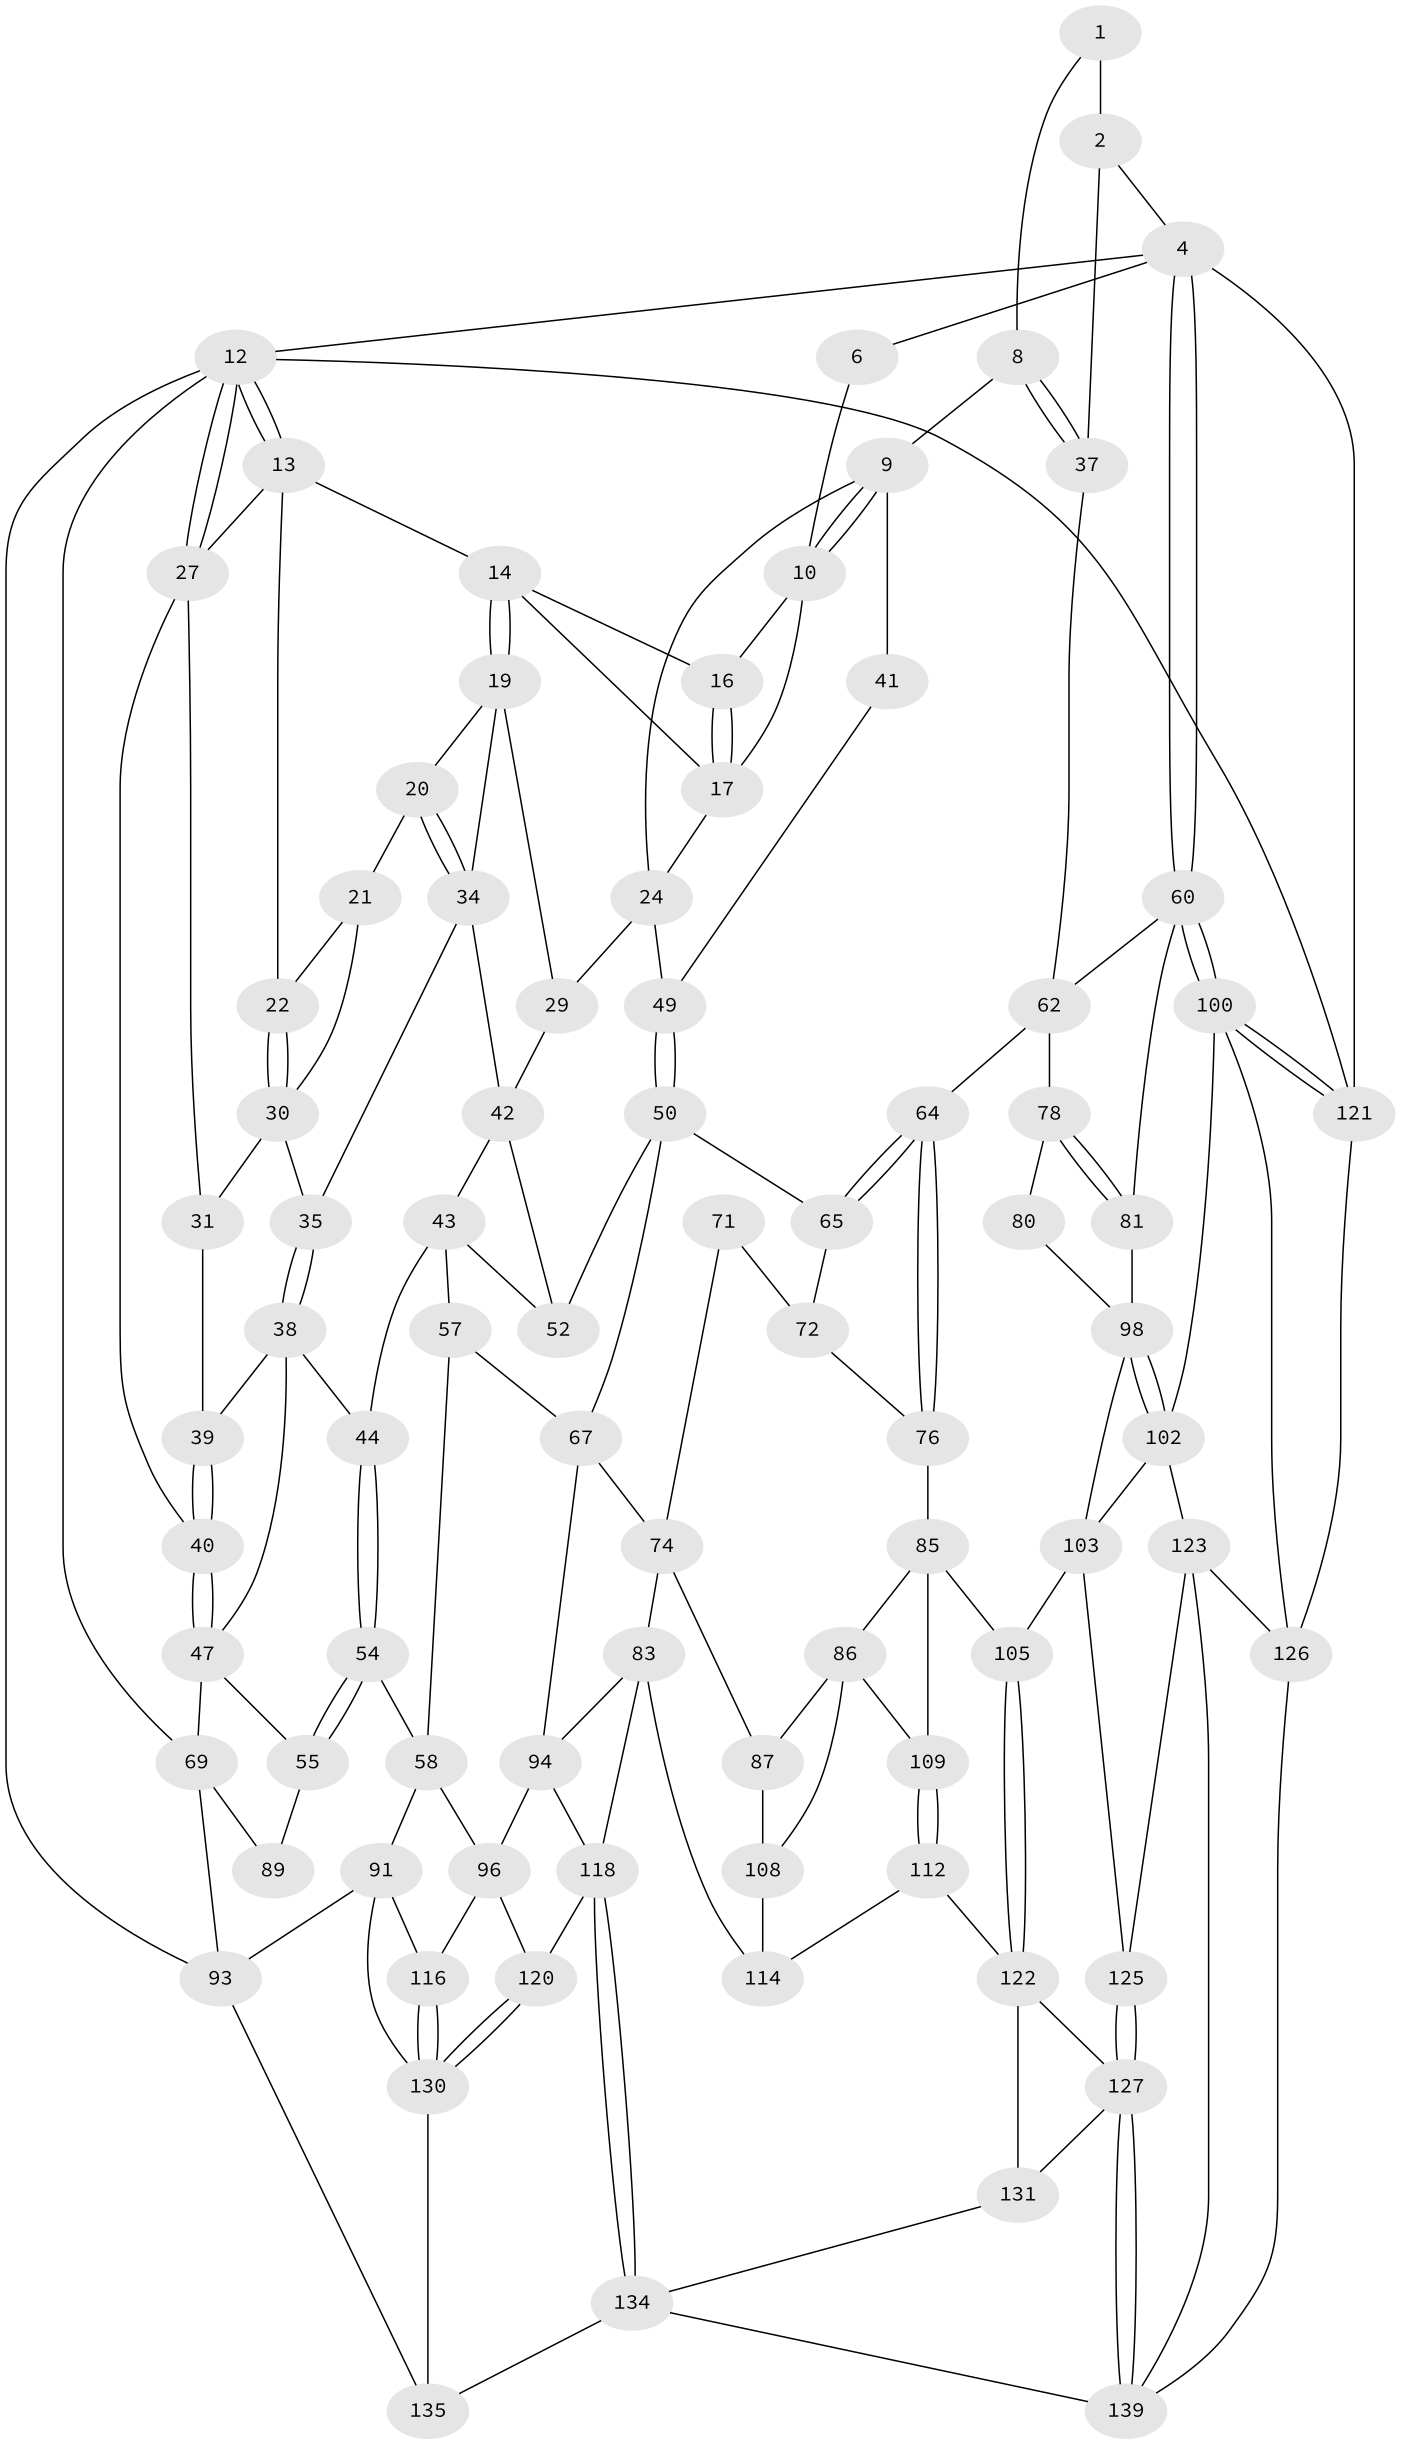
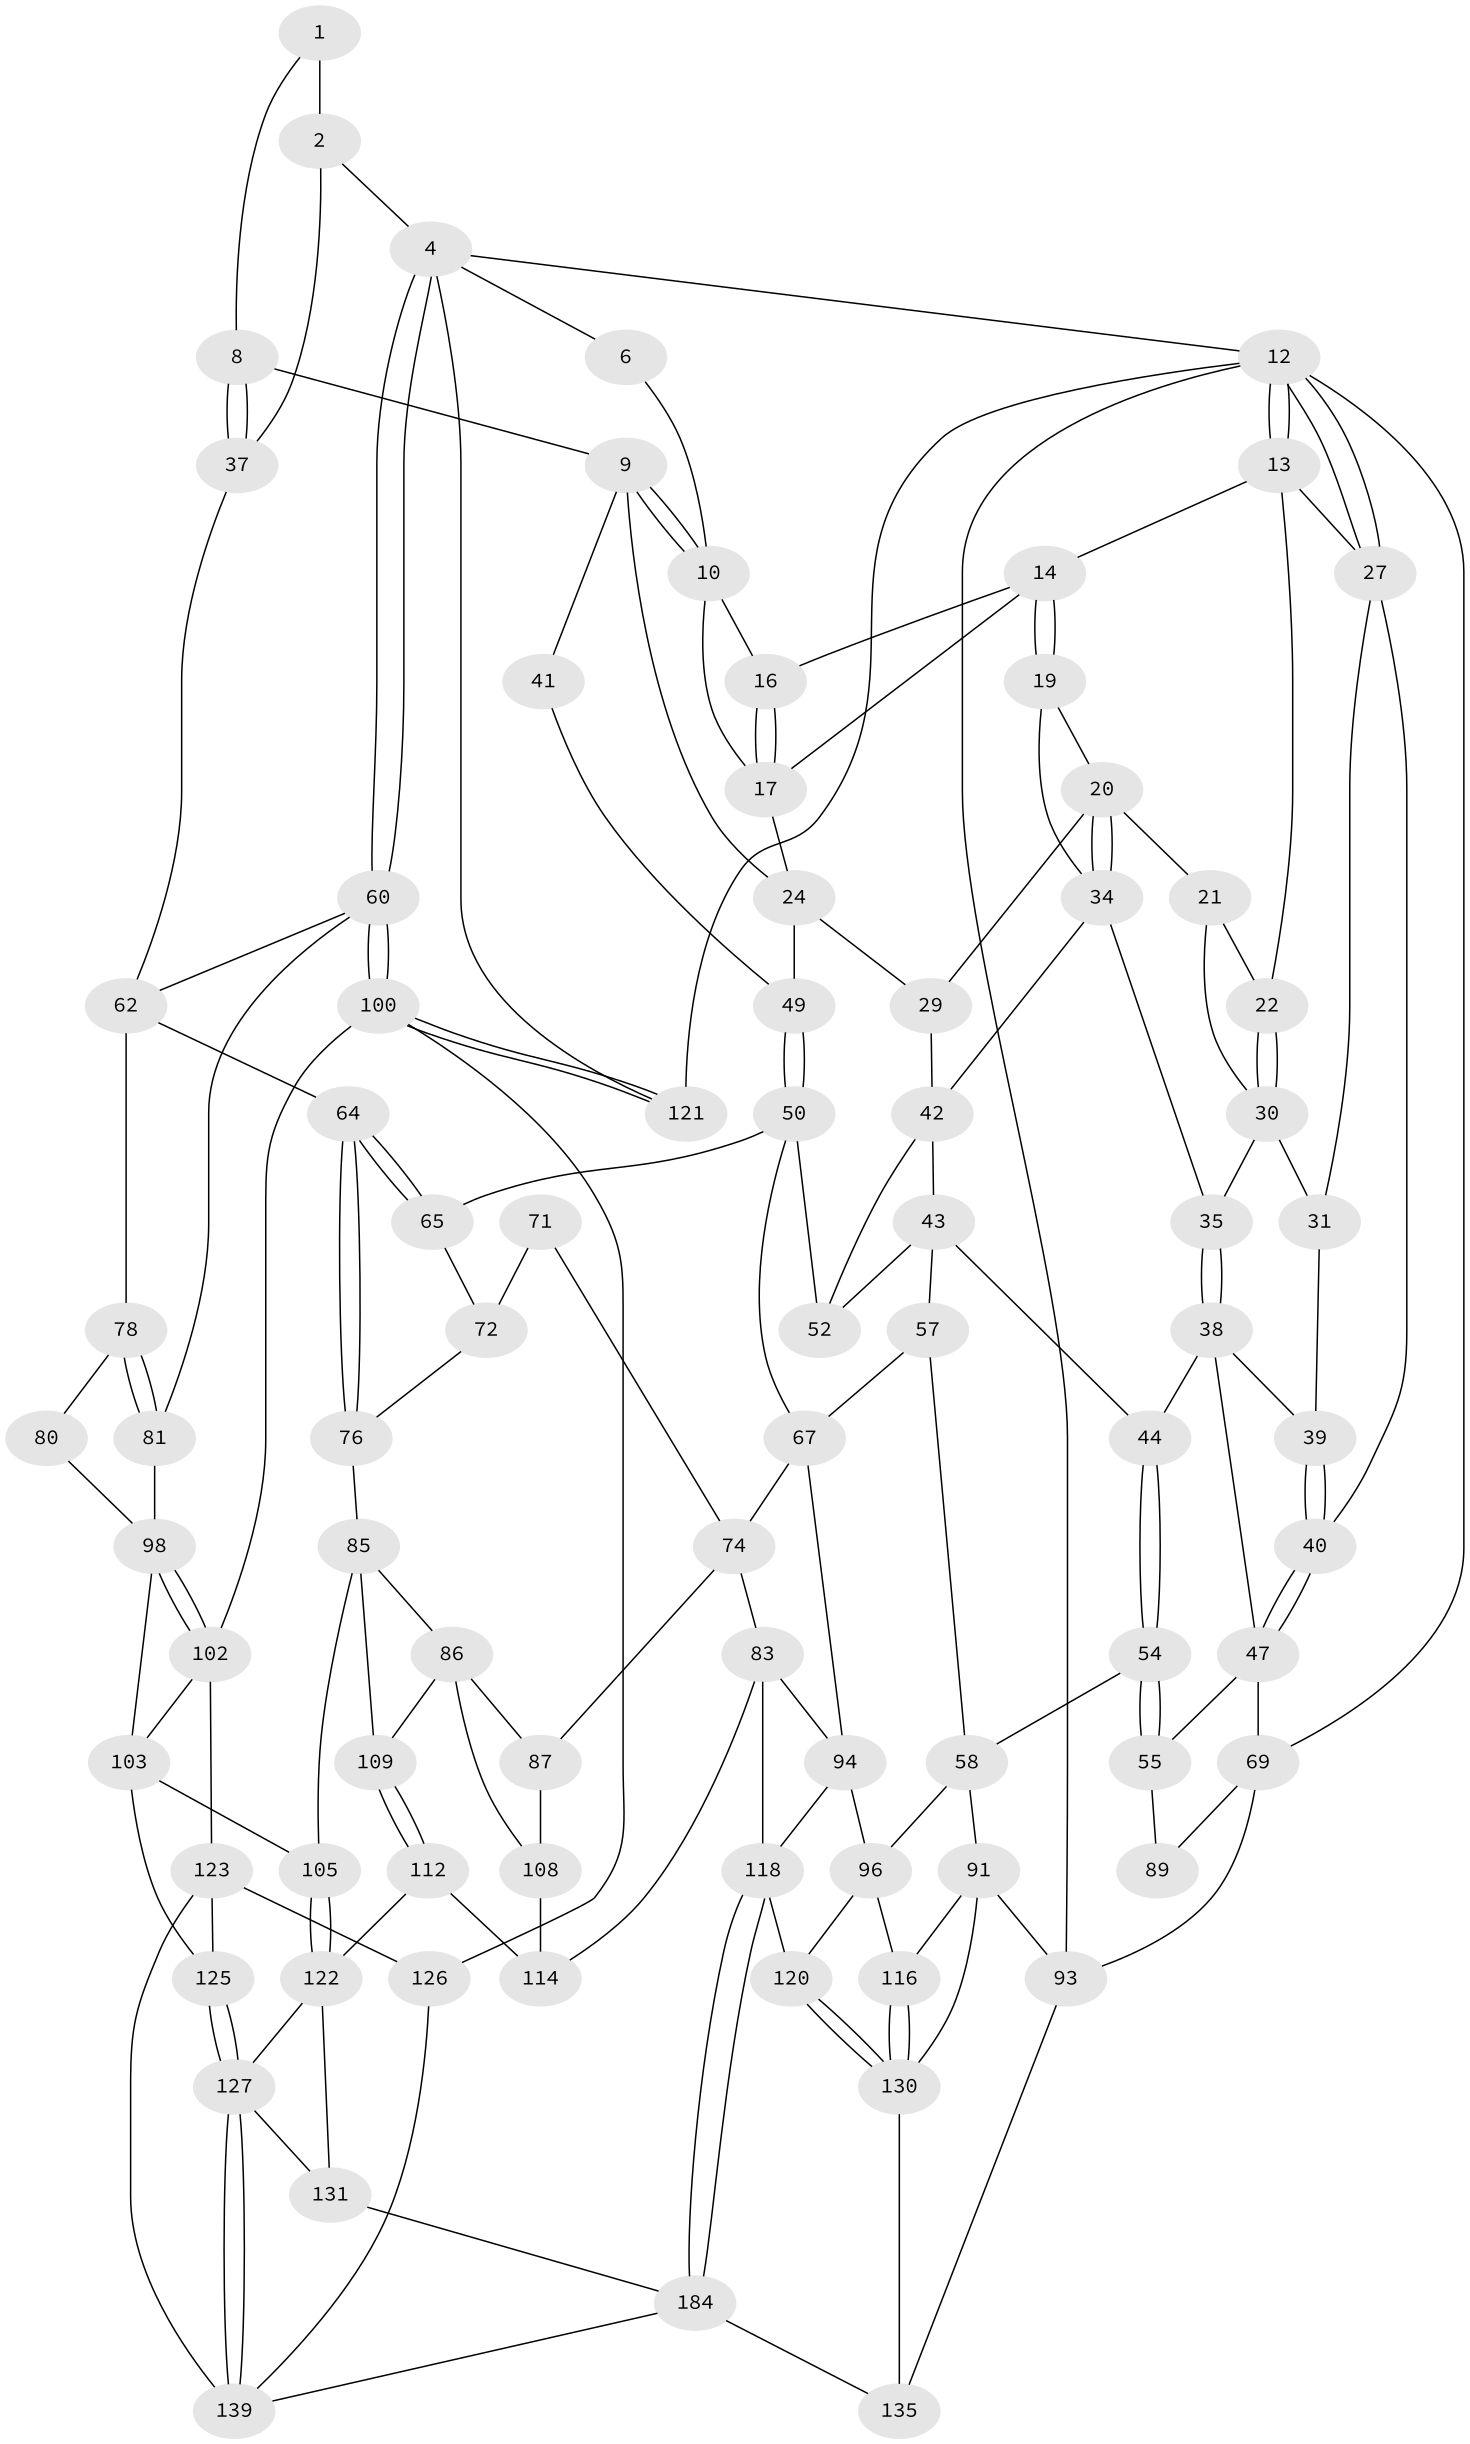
  graph {
    fontname="Source Code Pro"
    node [color=gray90 fontname="Source Code Pro" style=filled]
    edge [fontname="Source Code Pro"]
    1 [super="+7"]
    2 [super="+3"]
    8
    4 [super="+5"]
    37 [super="+40"]
    9 [super="+28"]
    6
    12 [super="+70"]
    60 [super="+61"]
    121
    62 [super="+63"]
    10 [super="+11"]
    13 [super="+23"]
    27 [super="+32"]
    69 [super="+94"]
    93 [super="+136"]
    81 [super="+97"]
    100 [super="+101"]
    126 [super="+138"]
    16
    17 [super="+18"]
    24 [super="+29"]
    41
    n24 [label=29]
    49
    14 [super="+15"]
    22
    31
    n29 [label=40]
    89
    135
    19 [super="+26"]
    30 [super="+33"]
    20
    34 [super="+36"]
    21
    42 [super="+48"]
    35
    50 [super="+51"]
    43 [super="+53"]
    52
    39
    47 [super="+56"]
    38 [super="+45"]
    44
    64
    78 [super="+79"]
    54 [super="+59"]
    55
    57
    67 [super="+68"]
    58 [super="+90"]
    65 [super="+66"]
    72 [super="+75"]
    74 [super="+82"]
    n56 [label=94 super="+95"]
    91 [super="+92"]
    96 [super="+115"]
    116
    130 [super="+132"]
    120
    98 [super="+99"]
    102 [super="+111"]
    76 [super="+77"]
    80
    85 [super="+106"]
    83 [super="+117"]
    87 [super="+88"]
    118 [super="+119"]
    71 [super="+73"]
    114
    108 [super="+110"]
    86 [super="+107"]
    105
    109
    103 [super="+104"]
-   134 [super="+137"]
+   134 [super="+137" label=184]
    122 [super="+129"]
    112 [super="+113"]
    123 [super="+124"]
    125
    139 [super="+140"]
    127 [super="+128"]
    131 [super="+133"]
    1 -- 2 [weight=2]
    1 -- 8
    2 -- 4
    2 -- 37
    8 -- 37
    8 -- 37
    8 -- 9
    4 -- 6
    4 -- 12
    4 -- 60
    4 -- 60
    4 -- 121
    37 -- 62
    9 -- 10
    9 -- 10
    9 -- 24
    9 -- 41
    6 -- 10
    12 -- 121
    12 -- 13
    12 -- 13
    12 -- 27
    12 -- 27
    12 -- 69
    12 -- 93
    60 -- 62
    60 -- 81
    60 -- 100
    60 -- 100
-   121 -- 126
    62 -- 64
    62 -- 78
    10 -- 16
    10 -- 17
    13 -- 27
    13 -- 14
    13 -- 22
    27 -- 31
    27 -- n29
    69 -- 93
    69 -- 89
    93 -- 135
    81 -- 98
    100 -- 121
    100 -- 121
    100 -- 126
    100 -- 102
    126 -- 139
    16 -- 17
    16 -- 17
    17 -- 24
    24 -- n24
    24 -- 49
    41 -- 49
    n24 -- 42
    49 -- 50
    49 -- 50
    14 -- 16
    14 -- 17
    14 -- 19
    14 -- 19
    22 -- 30
    22 -- 30
    31 -- 39
    n29 -- 47
    n29 -- 47
-   19 -- n24
+   20 -- n24
    19 -- 20
    19 -- 34
    30 -- 31
    30 -- 35
    20 -- 34
    20 -- 34
    20 -- 21
    34 -- 42
    34 -- 35
    21 -- 22
    21 -- 30
    42 -- 43
    42 -- 52
    35 -- 38
    35 -- 38
    50 -- 52
    50 -- 67
    50 -- 65
    43 -- 52
    43 -- 44
    43 -- 57
    39 -- n29
    39 -- n29
    47 -- 69
    47 -- 55
    38 -- 39
    38 -- 47
    38 -- 44
    44 -- 54
    44 -- 54
    64 -- 65
    64 -- 65
    64 -- 76
    64 -- 76
    78 -- 81 [weight=2]
    78 -- 81
    78 -- 80
    54 -- 55
    54 -- 55
    54 -- 58
    55 -- 89
    57 -- 67
    57 -- 58
    67 -- 74
    67 -- n56
    58 -- 91
    58 -- 96
    65 -- 72
    72 -- 76
    74 -- 83
    74 -- 87
    n56 -- 96
    n56 -- 118
    91 -- 93
    91 -- 116
    91 -- 130
    96 -- 116
    96 -- 120
    116 -- 130
    116 -- 130
    130 -- 135
    120 -- 130
    120 -- 130
    98 -- 102
    98 -- 102
    98 -- 103
    102 -- 103
    102 -- 123
    76 -- 85
    80 -- 98
    85 -- 86
    85 -- 105
    85 -- 109
    83 -- n56
    83 -- 118
    83 -- 114
    87 -- 108 [weight=2]
    118 -- 120
    118 -- 134
    118 -- 134
    71 -- 72 [weight=2]
    71 -- 74
    108 -- 114
    86 -- 87
    86 -- 108
    86 -- 109
    105 -- 122
    105 -- 122
    109 -- 112
    109 -- 112
    103 -- 105
    103 -- 125
    134 -- 135
    134 -- 139
    122 -- 127
    122 -- 131
    112 -- 114
    112 -- 122
    123 -- 126
    123 -- 125
    123 -- 139
    125 -- 127
    125 -- 127
    127 -- 139
    127 -- 139
    127 -- 131
    131 -- 134
  }
